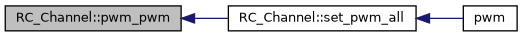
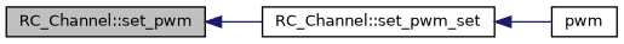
  digraph {
    rankdir=LR
    node [color=black fillcolor=white fontname=Helvetica fontsize=10 shape=record style=filled]
    edge [color=midnightblue dir=back fontname=Helvetica fontsize=10 labelfontname=Helvetica labelfontsize=10 style=solid]
-   n1 [fillcolor=grey75 fontcolor=black height=0.2 label="RC_Channel::pwm_pwm" width=0.4]
-   n2 [height=0.2 label="RC_Channel::set_pwm_all" width=0.4]
+   n1 [fillcolor=grey75 fontcolor=black height=0.2 label="RC_Channel::set_pwm" width=0.4]
+   n2 [height=0.2 label="RC_Channel::set_pwm_set" width=0.4]
    n3 [height=0.2 label=pwm width=0.4]
    n1 -> n2
    n2 -> n3
  }
